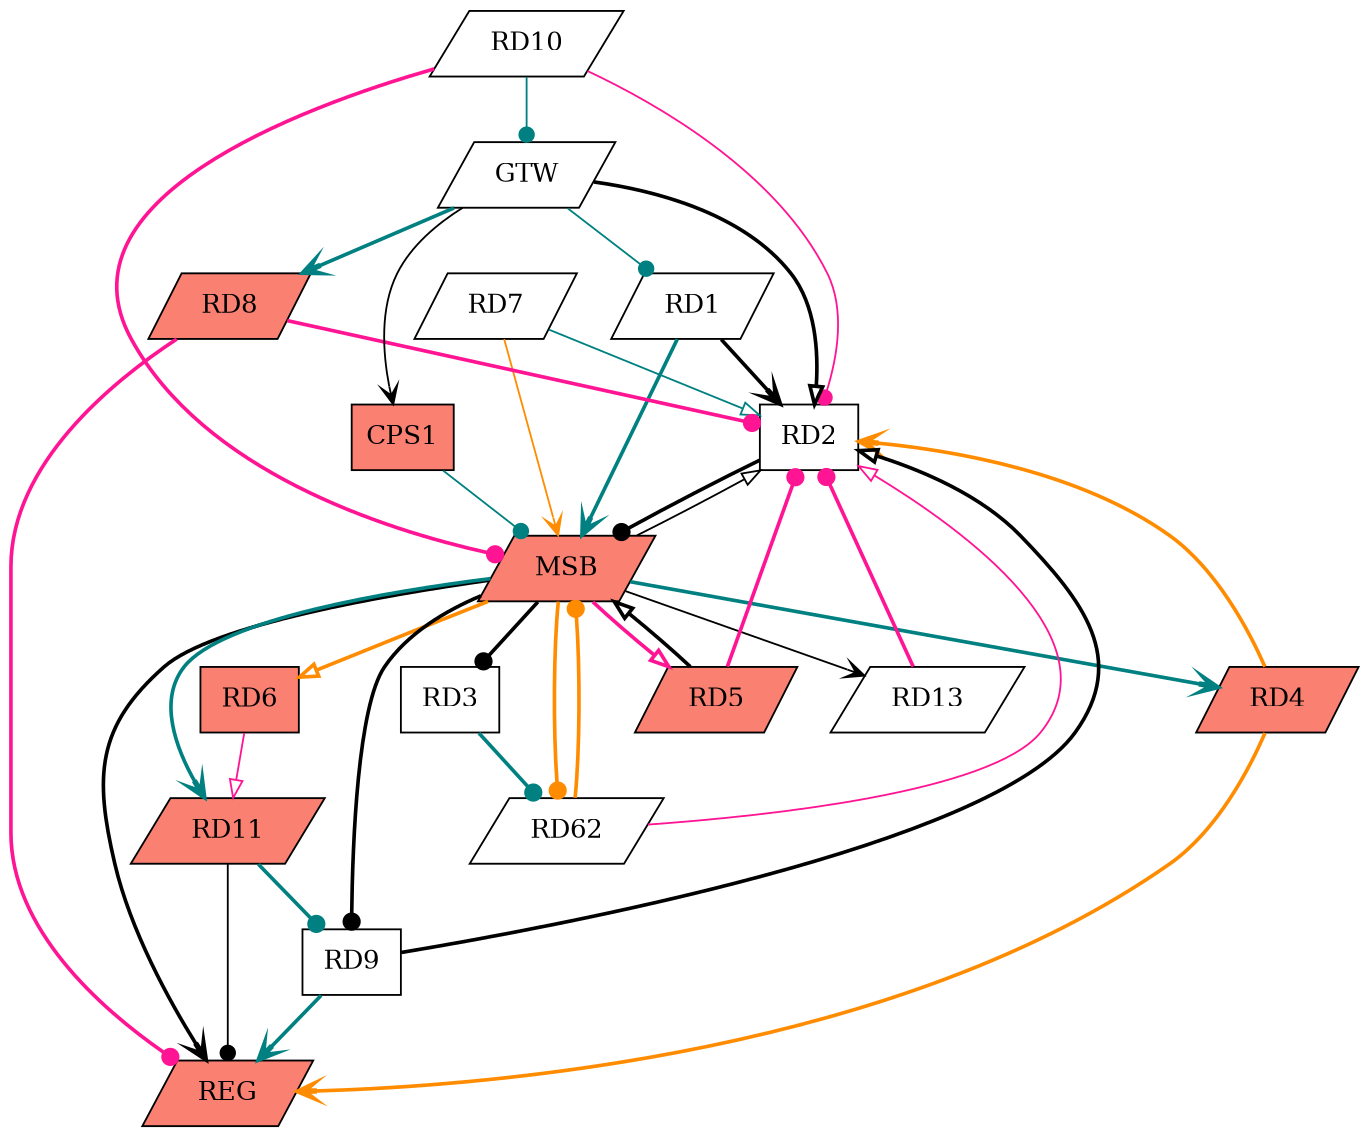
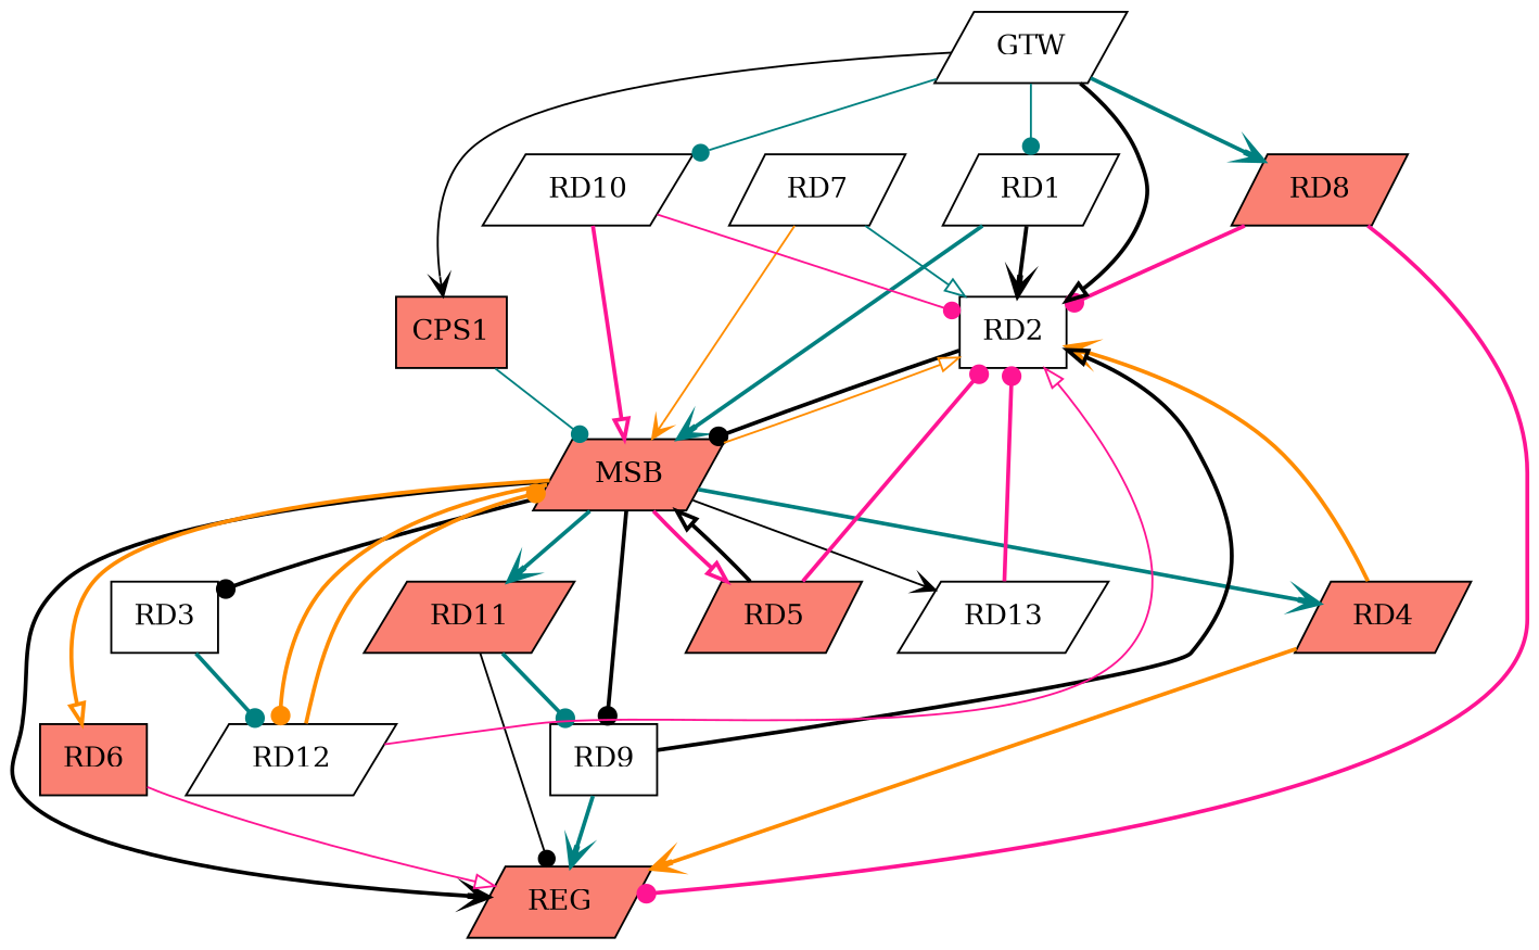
  strict digraph {
    node [fillcolor=white shape=parallelogram style=filled]
    edge [arrowhead=dot color=black style=bold]
    n1 [label=RD1]
    n2 [label=RD2 shape=box]
    n3 [fillcolor=salmon label=MSB]
    n4 [label=RD3 shape=box]
    n5 [fillcolor=salmon label=RD4]
    n6 [fillcolor=salmon label=REG]
    n7 [fillcolor=salmon label=RD5]
    n8 [fillcolor=salmon label=RD6 shape=box]
    n9 [label=RD9 shape=box]
    n10 [fillcolor=salmon label=RD11]
-   n11 [label=RD62]
+   n11 [label=RD12]
    n12 [label=RD13]
    n13 [label=RD7]
    n14 [fillcolor=salmon label=RD8]
    n15 [label=RD10]
    n16 [fillcolor=salmon label=CPS1 shape=box]
    n17 [label=GTW]
    n1 -> n2 [arrowhead=vee]
    n1 -> n3 [arrowhead=vee color=teal]
    n2 -> n3
-   n3 -> n2 [arrowhead=onormal style=solid]
+   n3 -> n2 [arrowhead=onormal color=darkorange style=solid]
    n3 -> n4
    n3 -> n5 [arrowhead=vee color=teal]
    n3 -> n6 [arrowhead=vee]
    n3 -> n7 [arrowhead=onormal color=deeppink]
    n3 -> n8 [arrowhead=onormal color=darkorange]
    n3 -> n9
    n3 -> n10 [arrowhead=vee color=teal]
    n3 -> n11 [color=darkorange]
    n3 -> n12 [arrowhead=vee style=solid]
    n4 -> n11 [color=teal]
    n5 -> n2 [arrowhead=vee color=darkorange]
    n5 -> n6 [arrowhead=vee color=darkorange]
    n7 -> n2 [color=deeppink]
    n7 -> n3 [arrowhead=onormal]
-   n8 -> n10 [arrowhead=onormal color=deeppink style=solid]
+   n8 -> n6 [arrowhead=onormal color=deeppink style=solid]
    n9 -> n2 [arrowhead=onormal]
    n9 -> n6 [arrowhead=vee color=teal]
    n10 -> n6 [style=solid]
    n10 -> n9 [color=teal]
    n11 -> n2 [arrowhead=onormal color=deeppink style=solid]
    n11 -> n3 [color=darkorange]
    n12 -> n2 [color=deeppink]
    n13 -> n2 [arrowhead=onormal color=teal style=solid]
    n13 -> n3 [arrowhead=vee color=darkorange style=solid]
    n14 -> n2 [color=deeppink]
    n14 -> n6 [color=deeppink]
    n15 -> n2 [color=deeppink style=solid]
-   n15 -> n3 [color=deeppink]
+   n15 -> n3 [arrowhead=onormal color=deeppink]
    n16 -> n3 [color=teal style=solid]
    n17 -> n1 [color=teal style=solid]
    n17 -> n2 [arrowhead=onormal]
    n17 -> n14 [arrowhead=vee color=teal]
-   n15 -> n17 [color=teal style=solid]
+   n17 -> n15 [color=teal style=solid]
    n17 -> n16 [arrowhead=vee style=solid]
  }
